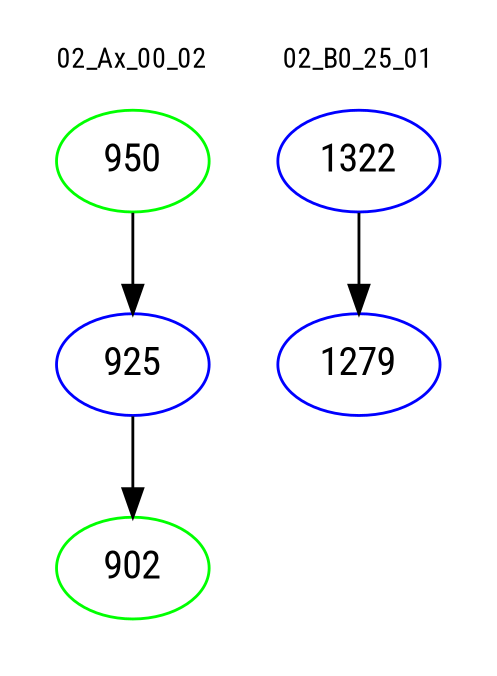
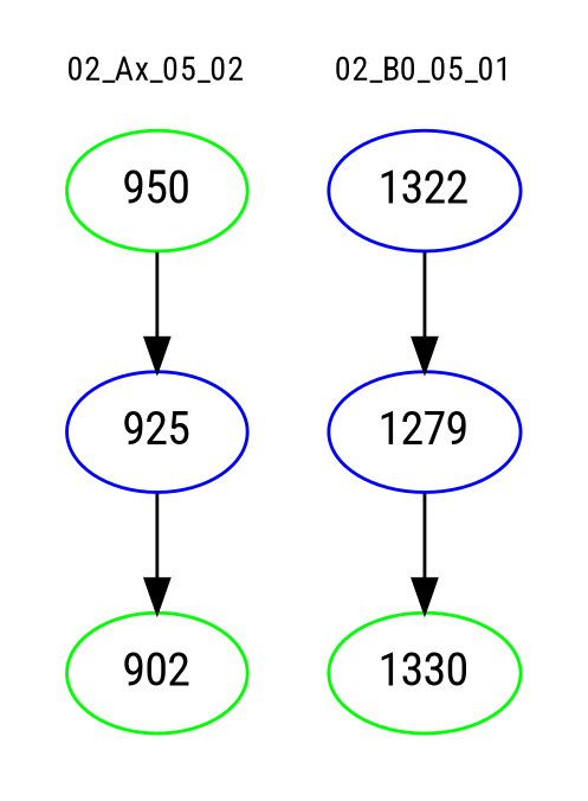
  digraph {
    fontname="Roboto Condensed"
    node [color=green fontname="Roboto Condensed"]
    edge [color=black fontname="Roboto Condensed"]
    n1 [label=950]
    n2 [color=blue label=925]
    n3 [label=902]
    n4 [color=blue label=1322]
    n5 [color=blue label=1279]
+   n6 [label=1330]
    subgraph cluster_1 {
      color=white
      fontsize=10
-     label="02_Ax_00_02"
+     label="02_Ax_05_02"
      n1
      n2
      n3
    }
    subgraph cluster_2 {
      color=white
      fontsize=10
-     label="02_B0_25_01"
+     label="02_B0_05_01"
      n4
      n5
+     n6
    }
    n1 -> n2
    n2 -> n3
    n4 -> n5
+   n5 -> n6
  }
